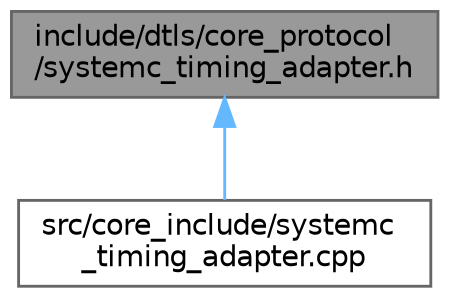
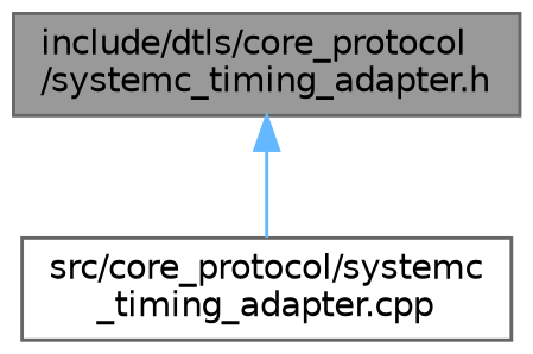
  digraph {
    node [fontname=Helvetica fontsize=10 shape=box style=filled]
    n1 [color=gray40 fillcolor=grey60 fontcolor=black height=0.2 label="include/dtls/core_protocol\l/systemc_timing_adapter.h" width=0.4]
-   n2 [color=grey40 fillcolor=white height=0.2 label="src/core_include/systemc\l_timing_adapter.cpp" width=0.4]
+   n2 [color=grey40 fillcolor=white height=0.2 label="src/core_protocol/systemc\l_timing_adapter.cpp" width=0.4]
    n1 -> n2 [color=steelblue1 dir=back fontname=Helvetica fontsize=10 labelfontname=Helvetica labelfontsize=10 style=solid]
  }
